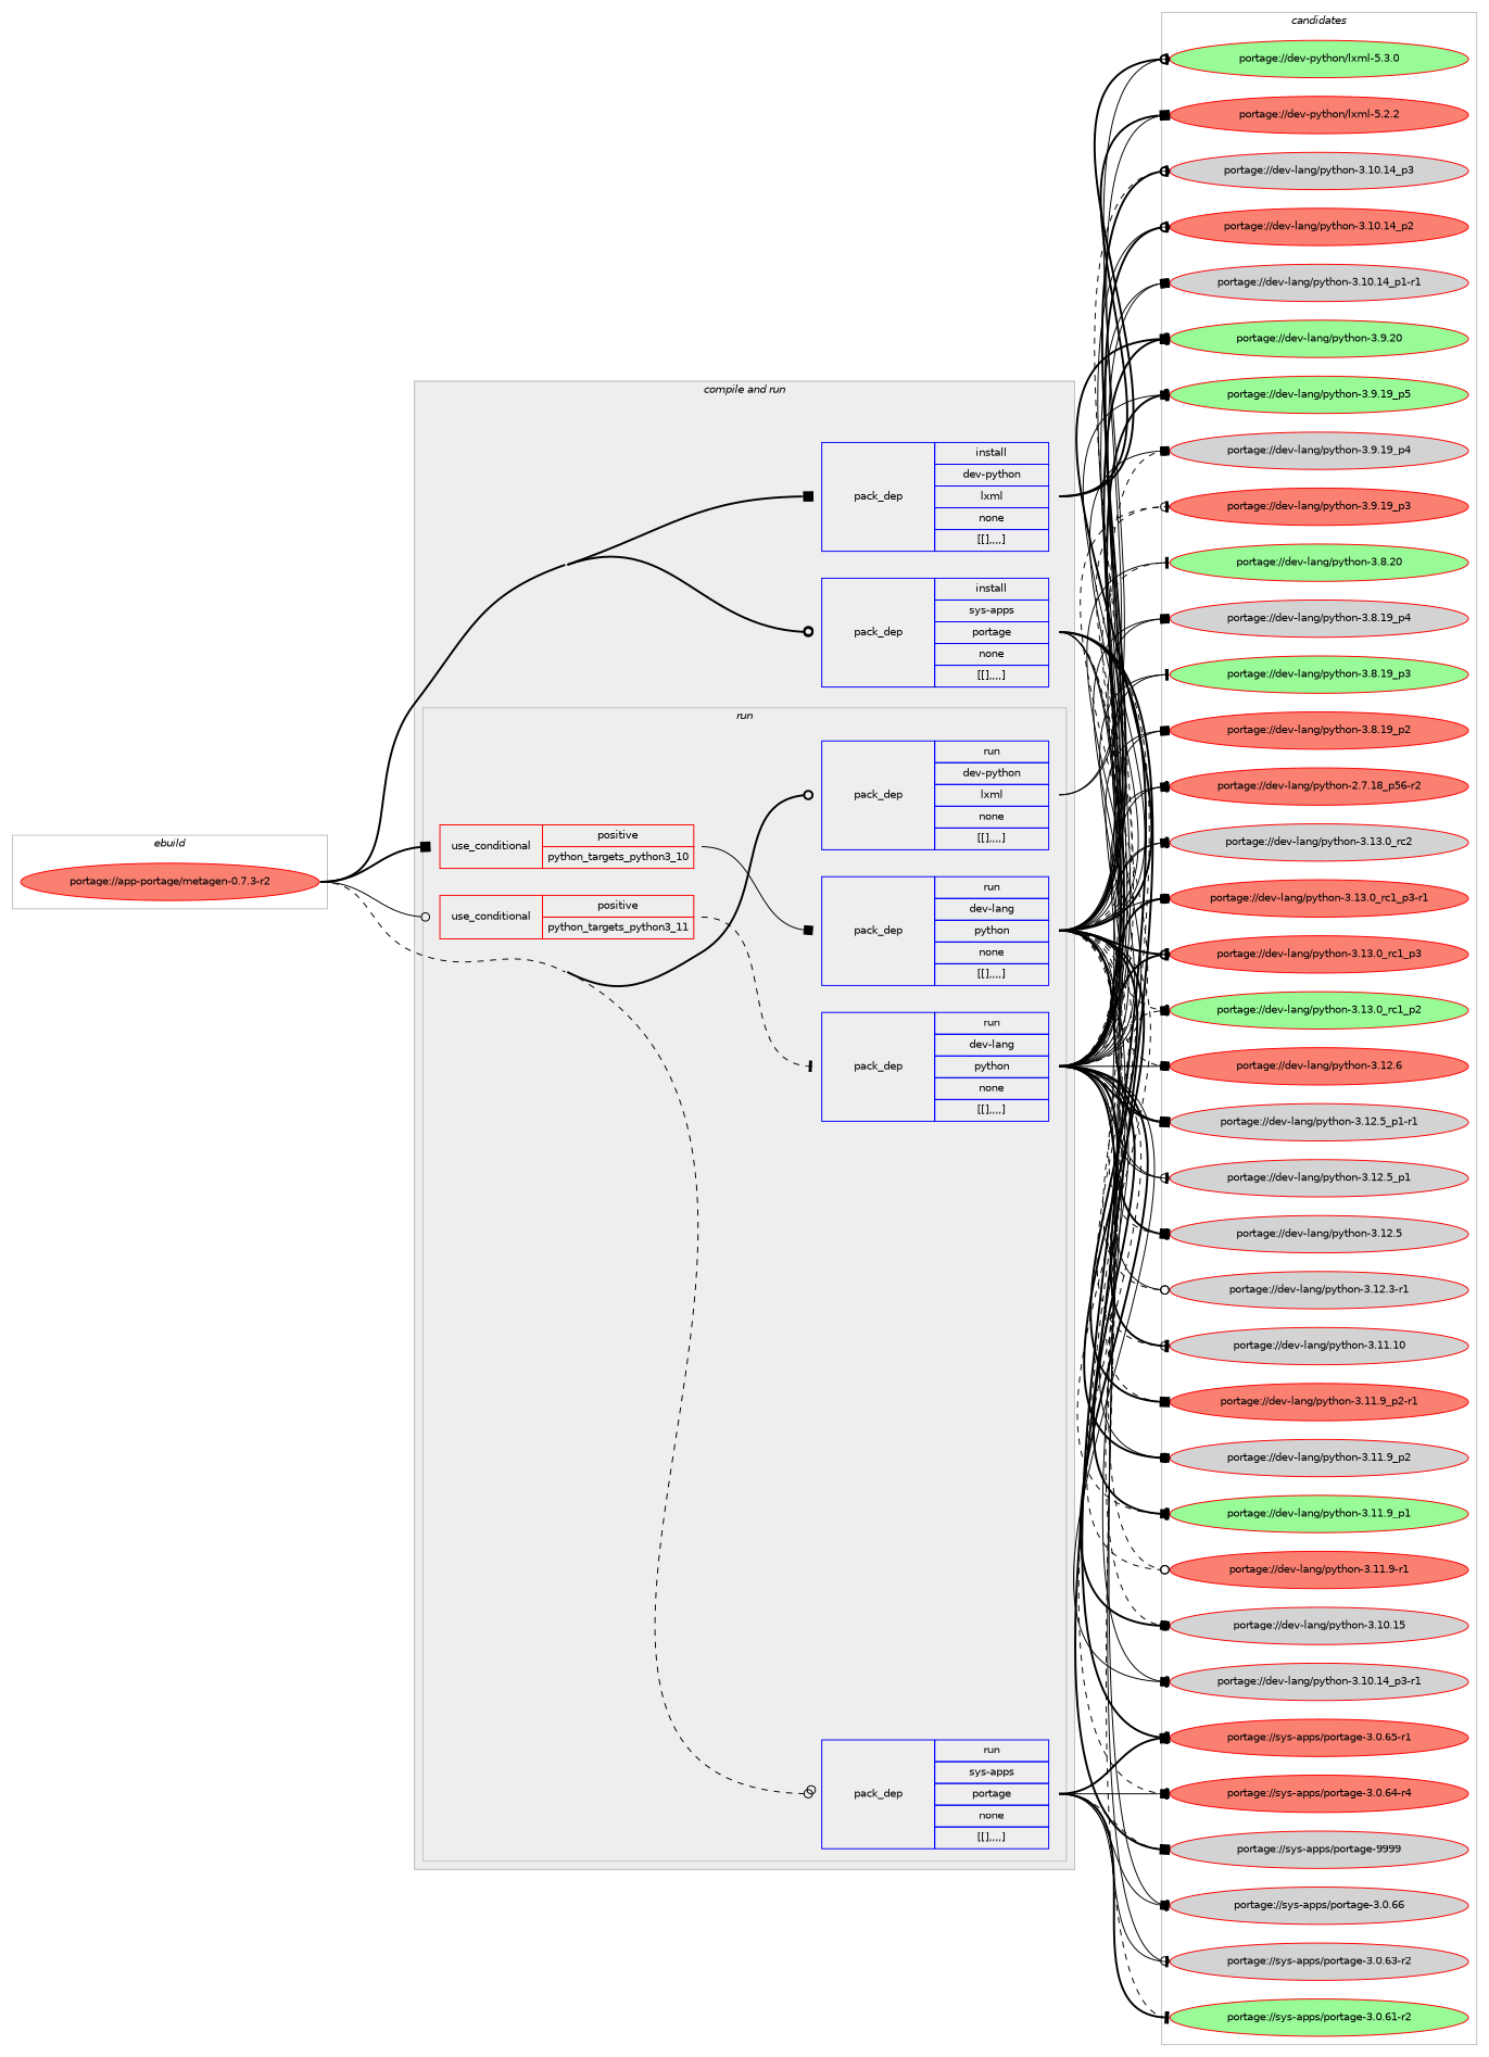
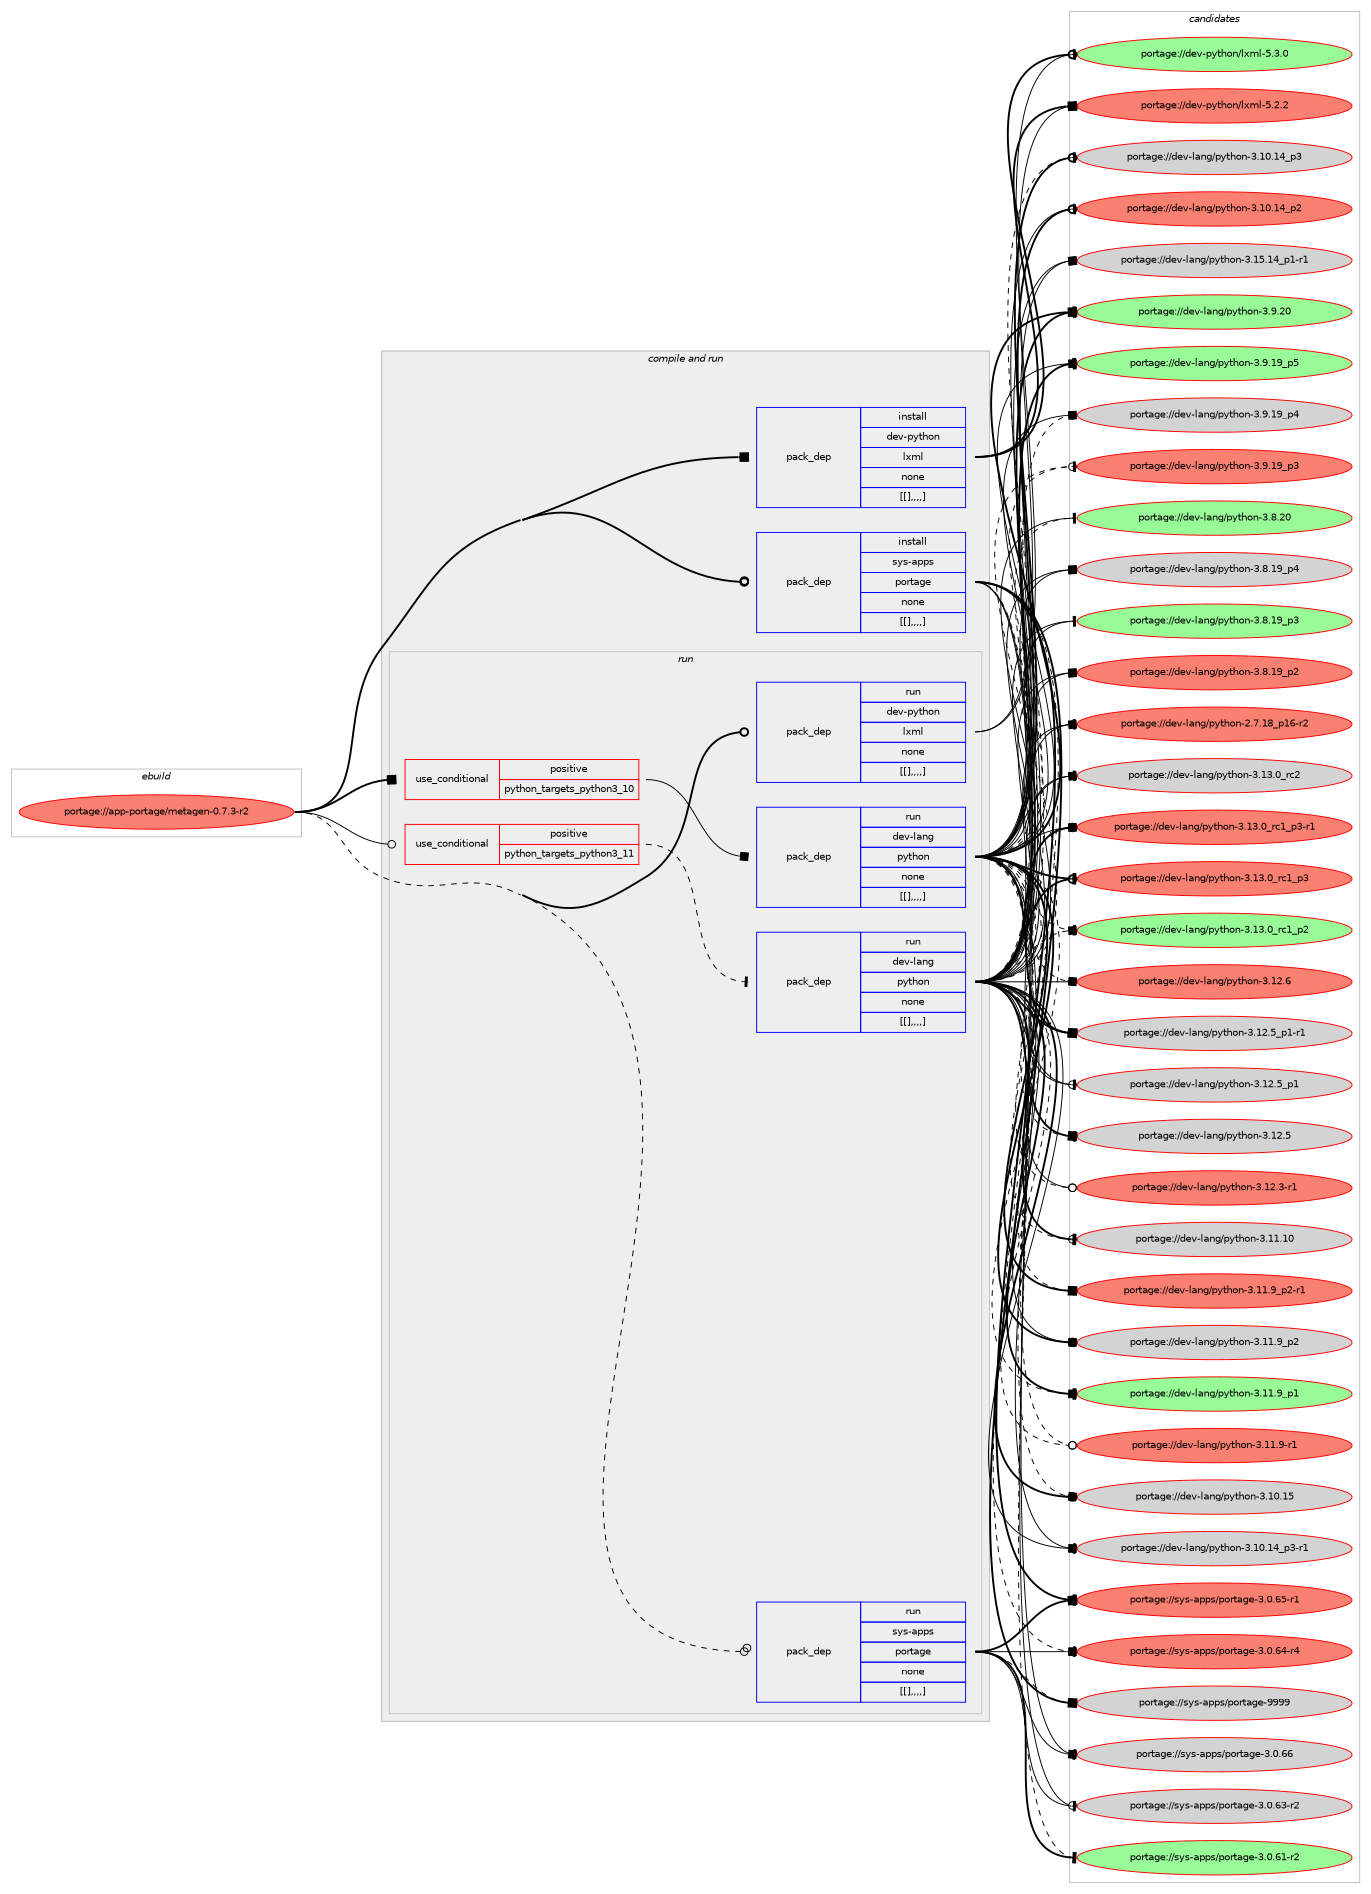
  digraph {
    compound=true
    concentrate=true
    fontname=Helvetica
    fontsize=10
    newrank=true
    rankdir=LR
    ranksep=1.5
    node [color=red fillcolor=lightgrey fontname=Helvetica fontsize=10 style=filled]
    edge [arrowhead=box headport=w style=solid tailport=e weight=100]
    n1 [fillcolor=salmon label="portage://app-portage/metagen-0.7.3-r2" width=4]
    n2 [color=blue label=<<TABLE BORDER="0" CELLBORDER="1" CELLSPACING="0" CELLPADDING="4" WIDTH="220"><TR><TD ROWSPAN="6" CELLPADDING="30">pack_dep</TD></TR><TR><TD WIDTH="110">install</TD></TR><TR><TD>dev-python</TD></TR><TR><TD>lxml</TD></TR><TR><TD>none</TD></TR><TR><TD>[[],,,,]</TD></TR></TABLE>> shape=none fillcolor="" style=""]
    n3 [color=blue label=<<TABLE BORDER="0" CELLBORDER="1" CELLSPACING="0" CELLPADDING="4" WIDTH="220"><TR><TD ROWSPAN="6" CELLPADDING="30">pack_dep</TD></TR><TR><TD WIDTH="110">install</TD></TR><TR><TD>sys-apps</TD></TR><TR><TD>portage</TD></TR><TR><TD>none</TD></TR><TR><TD>[[],,,,]</TD></TR></TABLE>> shape=none fillcolor="" style=""]
    n4 [color=blue label=<<TABLE BORDER="0" CELLBORDER="1" CELLSPACING="0" CELLPADDING="4" WIDTH="220"><TR><TD ROWSPAN="6" CELLPADDING="30">pack_dep</TD></TR><TR><TD WIDTH="110">run</TD></TR><TR><TD>dev-lang</TD></TR><TR><TD>python</TD></TR><TR><TD>none</TD></TR><TR><TD>[[],,,,]</TD></TR></TABLE>> shape=none fillcolor="" style=""]
    n5 [label=<<TABLE BORDER="0" CELLBORDER="1" CELLSPACING="0" CELLPADDING="4"><TR><TD ROWSPAN="3" CELLPADDING="10">use_conditional</TD></TR><TR><TD>positive</TD></TR><TR><TD>python_targets_python3_10</TD></TR></TABLE>> shape=none fillcolor="" style=""]
    n6 [color=blue label=<<TABLE BORDER="0" CELLBORDER="1" CELLSPACING="0" CELLPADDING="4" WIDTH="220"><TR><TD ROWSPAN="6" CELLPADDING="30">pack_dep</TD></TR><TR><TD WIDTH="110">run</TD></TR><TR><TD>dev-lang</TD></TR><TR><TD>python</TD></TR><TR><TD>none</TD></TR><TR><TD>[[],,,,]</TD></TR></TABLE>> shape=none fillcolor="" style=""]
    n7 [label=<<TABLE BORDER="0" CELLBORDER="1" CELLSPACING="0" CELLPADDING="4"><TR><TD ROWSPAN="3" CELLPADDING="10">use_conditional</TD></TR><TR><TD>positive</TD></TR><TR><TD>python_targets_python3_11</TD></TR></TABLE>> shape=none fillcolor="" style=""]
    n8 [color=blue label=<<TABLE BORDER="0" CELLBORDER="1" CELLSPACING="0" CELLPADDING="4" WIDTH="220"><TR><TD ROWSPAN="6" CELLPADDING="30">pack_dep</TD></TR><TR><TD WIDTH="110">run</TD></TR><TR><TD>dev-python</TD></TR><TR><TD>lxml</TD></TR><TR><TD>none</TD></TR><TR><TD>[[],,,,]</TD></TR></TABLE>> shape=none fillcolor="" style=""]
    n9 [color=blue label=<<TABLE BORDER="0" CELLBORDER="1" CELLSPACING="0" CELLPADDING="4" WIDTH="220"><TR><TD ROWSPAN="6" CELLPADDING="30">pack_dep</TD></TR><TR><TD WIDTH="110">run</TD></TR><TR><TD>sys-apps</TD></TR><TR><TD>portage</TD></TR><TR><TD>none</TD></TR><TR><TD>[[],,,,]</TD></TR></TABLE>> shape=none fillcolor="" style=""]
    n10 [fillcolor=palegreen label="portage://dev-python/lxml-5.3.0" width=4]
    n11 [fillcolor=salmon label="portage://dev-python/lxml-5.2.2" width=4]
    n12 [label="portage://sys-apps/portage-9999" width=4]
    n13 [label="portage://sys-apps/portage-3.0.66" width=4]
    n14 [fillcolor=salmon label="portage://sys-apps/portage-3.0.65-r1" width=4]
    n15 [fillcolor=salmon label="portage://sys-apps/portage-3.0.64-r4" width=4]
    n16 [label="portage://sys-apps/portage-3.0.63-r2" width=4]
    n17 [fillcolor=palegreen label="portage://sys-apps/portage-3.0.61-r2" width=4]
    n18 [label="portage://dev-lang/python-3.13.0_rc2" width=4]
    n19 [fillcolor=salmon label="portage://dev-lang/python-3.13.0_rc1_p3-r1" width=4]
    n20 [fillcolor=salmon label="portage://dev-lang/python-3.13.0_rc1_p3" width=4]
    n21 [fillcolor=palegreen label="portage://dev-lang/python-3.13.0_rc1_p2" width=4]
    n22 [fillcolor=salmon label="portage://dev-lang/python-3.12.6" width=4]
    n23 [label="portage://dev-lang/python-3.12.5_p1-r1" width=4]
    n24 [label="portage://dev-lang/python-3.12.5_p1" width=4]
    n25 [label="portage://dev-lang/python-3.12.5" width=4]
-   n26 [label="portage://dev-lang/python-3.12.3-r1" width=4]
+   n26 [fillcolor=salmon label="portage://dev-lang/python-3.12.3-r1" width=4]
    n27 [label="portage://dev-lang/python-3.11.10" width=4]
    n28 [fillcolor=salmon label="portage://dev-lang/python-3.11.9_p2-r1" width=4]
    n29 [label="portage://dev-lang/python-3.11.9_p2" width=4]
    n30 [fillcolor=palegreen label="portage://dev-lang/python-3.11.9_p1" width=4]
    n31 [fillcolor=salmon label="portage://dev-lang/python-3.11.9-r1" width=4]
    n32 [label="portage://dev-lang/python-3.10.15" width=4]
    n33 [label="portage://dev-lang/python-3.10.14_p3-r1" width=4]
    n34 [label="portage://dev-lang/python-3.10.14_p3" width=4]
    n35 [fillcolor=salmon label="portage://dev-lang/python-3.10.14_p2" width=4]
-   n36 [label="portage://dev-lang/python-3.10.14_p1-r1" width=4]
+   n36 [label="portage://dev-lang/python-3.15.14_p1-r1" width=4]
    n37 [fillcolor=palegreen label="portage://dev-lang/python-3.9.20" width=4]
    n38 [fillcolor=palegreen label="portage://dev-lang/python-3.9.19_p5" width=4]
    n39 [label="portage://dev-lang/python-3.9.19_p4" width=4]
    n40 [fillcolor=salmon label="portage://dev-lang/python-3.9.19_p3" width=4]
    n41 [fillcolor=palegreen label="portage://dev-lang/python-3.8.20" width=4]
    n42 [label="portage://dev-lang/python-3.8.19_p4" width=4]
    n43 [fillcolor=palegreen label="portage://dev-lang/python-3.8.19_p3" width=4]
    n44 [fillcolor=salmon label="portage://dev-lang/python-3.8.19_p2" width=4]
-   n45 [fillcolor=salmon label="portage://dev-lang/python-2.7.18_p56-r2" width=4]
+   n45 [fillcolor=salmon label="portage://dev-lang/python-2.7.18_p16-r2" width=4]
    subgraph cluster_1 {
      color=gray
      label=<<i>ebuild</i>>
      n1
    }
    subgraph cluster_2 {
      color=gray
      label=<<i>dependencies</i>>
      subgraph cluster_3 {
        color=gray
        fillcolor="#eeeeee"
        label=<<i>compile</i>>
        style=filled
        subgraph sub_4 {
          color=gray
          fillcolor="#eeeeee"
          label=<<i>compile</i>>
          style=filled
          n2
        }
        subgraph sub_5 {
          color=gray
          fillcolor="#eeeeee"
          label=<<i>compile</i>>
          style=filled
          n3
        }
      }
      subgraph cluster_6 {
        color=gray
        fillcolor="#eeeeee"
        label=<<i>compile and run</i>>
        style=filled
      }
      subgraph cluster_7 {
        color=gray
        fillcolor="#eeeeee"
        label=<<i>run</i>>
        style=filled
        subgraph sub_8 {
          color=gray
          fillcolor="#eeeeee"
          label=<<i>run</i>>
          style=filled
          n5
          subgraph sub_9 {
            color=gray
            fillcolor="#eeeeee"
            label=<<i>run</i>>
            style=filled
            n4
          }
        }
        subgraph sub_10 {
          color=gray
          fillcolor="#eeeeee"
          label=<<i>run</i>>
          style=filled
          n7
          subgraph sub_11 {
            color=gray
            fillcolor="#eeeeee"
            label=<<i>run</i>>
            style=filled
            n6
          }
        }
        subgraph sub_12 {
          color=gray
          fillcolor="#eeeeee"
          label=<<i>run</i>>
          style=filled
          n8
        }
        subgraph sub_13 {
          color=gray
          fillcolor="#eeeeee"
          label=<<i>run</i>>
          style=filled
          n9
        }
      }
    }
    subgraph cluster_14 {
      color=gray
      label=<<i>candidates</i>>
      rank=same
      subgraph sub_15 {
        color=black
        label=<<i>candidates</i>>
        nodesep=1
        rank=same
        n10
        n11
      }
      subgraph sub_16 {
        color=black
        label=<<i>candidates</i>>
        nodesep=1
        rank=same
        n12
        n13
        n14
        n15
        n16
        n17
      }
      subgraph sub_17 {
        color=black
        label=<<i>candidates</i>>
        nodesep=1
        rank=same
        n18
        n19
        n20
        n21
        n22
        n23
        n24
        n25
        n26
        n27
        n28
        n29
        n30
        n31
        n32
        n33
        n34
        n35
        n36
        n37
        n38
        n39
        n40
        n41
        n42
        n43
        n44
        n45
      }
      subgraph sub_18 {
        color=black
        label=<<i>candidates</i>>
        nodesep=1
        rank=same
        n18
        n19
        n20
        n21
        n22
        n23
        n24
        n25
        n26
        n27
        n28
        n29
        n30
        n31
        n32
        n33
        n34
        n35
        n36
        n37
        n38
        n39
        n40
        n41
        n42
        n43
        n44
        n45
      }
      subgraph sub_19 {
        color=black
        label=<<i>candidates</i>>
        nodesep=1
        rank=same
        n10
        n11
      }
      subgraph sub_20 {
        color=black
        label=<<i>candidates</i>>
        nodesep=1
        rank=same
        n12
        n13
        n14
        n15
        n16
        n17
      }
    }
    n1 -> n2 [style=bold weight=20]
    n1 -> n3 [arrowhead=odot style=bold weight=20]
    n1 -> n5 [style=bold weight=20]
    n1 -> n7 [arrowhead=odot weight=20]
    n1 -> n8 [arrowhead=odot style=bold weight=20]
    n1 -> n9 [arrowhead=odot style=dashed weight=20]
    n2 -> n10 [arrowhead=odot style=bold]
    n2 -> n11 [style=bold]
    n3 -> n12 [style=bold]
    n3 -> n13 [arrowhead=tee]
    n3 -> n14 [arrowhead=tee style=bold]
    n3 -> n15 [arrowhead=tee style=dashed]
    n3 -> n16 [arrowhead=odot]
    n3 -> n17 [arrowhead=tee style=dashed]
    n4 -> n18
    n4 -> n19
    n4 -> n20 [arrowhead=tee style=bold]
    n4 -> n21 [arrowhead=tee style=dashed]
    n4 -> n22 [style=dashed]
    n4 -> n23 [style=bold]
    n4 -> n24 [arrowhead=odot]
    n4 -> n25 [arrowhead=tee style=dashed]
    n4 -> n26 [arrowhead=odot style=dashed]
    n4 -> n27 [arrowhead=odot style=dashed]
    n4 -> n28 [style=bold]
    n4 -> n29 [arrowhead=odot style=bold]
    n4 -> n30 [style=dashed]
    n4 -> n31 [arrowhead=odot style=dashed]
    n4 -> n32 [style=dashed]
    n4 -> n33 [arrowhead=tee]
    n4 -> n34 [arrowhead=odot style=bold]
    n4 -> n35 [arrowhead=odot style=bold]
    n4 -> n36
    n4 -> n37 [style=bold]
    n4 -> n38
    n4 -> n39
    n4 -> n40 [arrowhead=tee style=dashed]
    n4 -> n41 [arrowhead=tee style=dashed]
    n4 -> n42
    n4 -> n43 [arrowhead=tee]
    n4 -> n44
    n4 -> n45
    n5 -> n4 [weight=20]
    n6 -> n18 [arrowhead=tee]
    n6 -> n19 [arrowhead=odot style=bold]
    n6 -> n20 [arrowhead=odot style=bold]
    n6 -> n21 [style=dashed]
    n6 -> n22 [arrowhead=odot]
    n6 -> n23 [style=bold]
    n6 -> n24 [arrowhead=tee]
    n6 -> n25 [style=bold]
    n6 -> n26 [arrowhead=odot]
    n6 -> n27 [arrowhead=tee style=bold]
    n6 -> n28 [arrowhead=odot style=dashed]
    n6 -> n29
    n6 -> n30 [arrowhead=tee style=bold]
    n6 -> n31 [arrowhead=odot style=dashed]
    n6 -> n32 [arrowhead=odot style=bold]
    n6 -> n33
    n6 -> n34 [arrowhead=tee style=dashed]
    n6 -> n35 [arrowhead=tee]
    n6 -> n36
    n6 -> n37 [arrowhead=tee style=bold]
    n6 -> n38 [arrowhead=tee style=bold]
    n6 -> n39 [arrowhead=odot style=dashed]
    n6 -> n40 [arrowhead=odot style=dashed]
    n6 -> n41 [arrowhead=tee]
    n6 -> n42
    n6 -> n43 [arrowhead=tee]
    n6 -> n44
    n6 -> n45 [arrowhead=tee]
    n7 -> n6 [arrowhead=tee style=dashed weight=20]
    n8 -> n10 [arrowhead=tee]
    n8 -> n11
    n9 -> n12 [arrowhead=odot style=dashed]
    n9 -> n13
    n9 -> n14 [style=bold]
    n9 -> n15
    n9 -> n16 [arrowhead=tee]
    n9 -> n17 [arrowhead=tee style=bold]
  }
